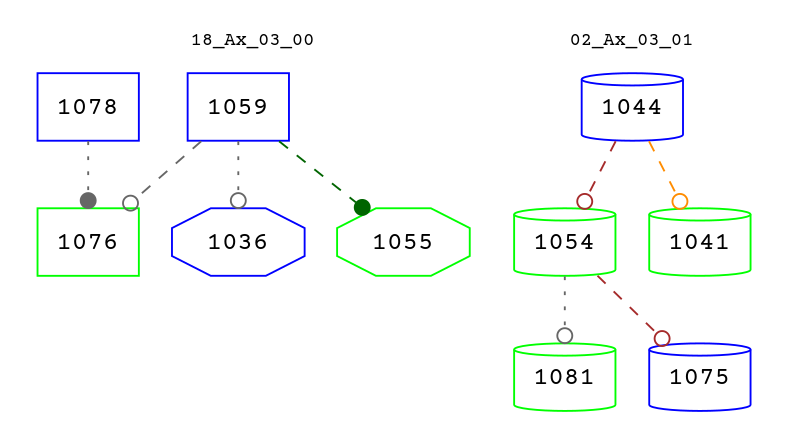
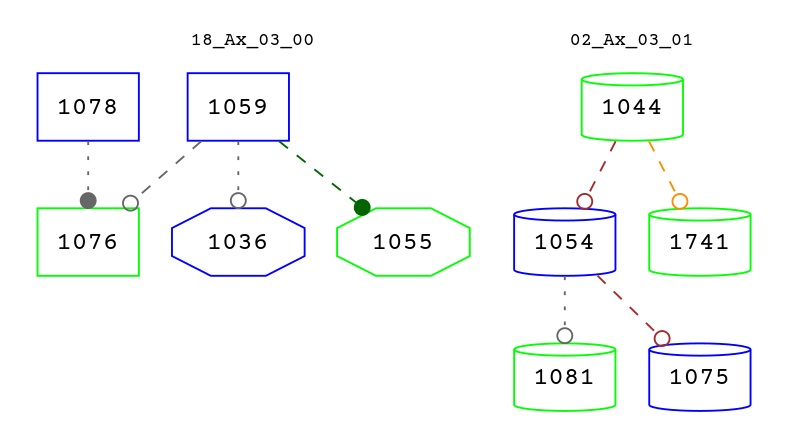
  digraph {
    fontname="Courier Prime"
    node [color=blue fontname="Courier Prime" shape=cylinder]
    edge [arrowhead=odot color=gray40 fontname="Courier Prime" style=dashed]
    n1 [label=1059 shape=box]
    n2 [label=1036 shape=octagon]
    n3 [label=1078 shape=box]
    n4 [color=green label=1055 shape=octagon]
    n5 [color=green label=1076 shape=box]
-   n6 [color=green label=1054]
-   n7 [label=1044]
+   n6 [label=1054]
+   n7 [color=green label=1044]
    n8 [color=green label=1081]
    n9 [label=1075]
-   n10 [color=green label=1041]
+   n10 [color=green label=1741]
    subgraph cluster_1 {
      color=white
      fontsize=10
      label="18_Ax_03_00"
      n1
      n2
      n3
      n4
      n5
    }
    subgraph cluster_2 {
      color=white
      fontsize=10
      label="02_Ax_03_01"
      n6
      n7
      n8
      n9
      n10
    }
    n1 -> n2 [style=dotted]
    n1 -> n4 [arrowhead=dot color=darkgreen]
    n1 -> n5
    n3 -> n5 [arrowhead=dot style=dotted]
    n6 -> n8 [style=dotted]
    n6 -> n9 [color=brown]
    n7 -> n6 [color=brown]
    n7 -> n10 [color=darkorange]
  }
